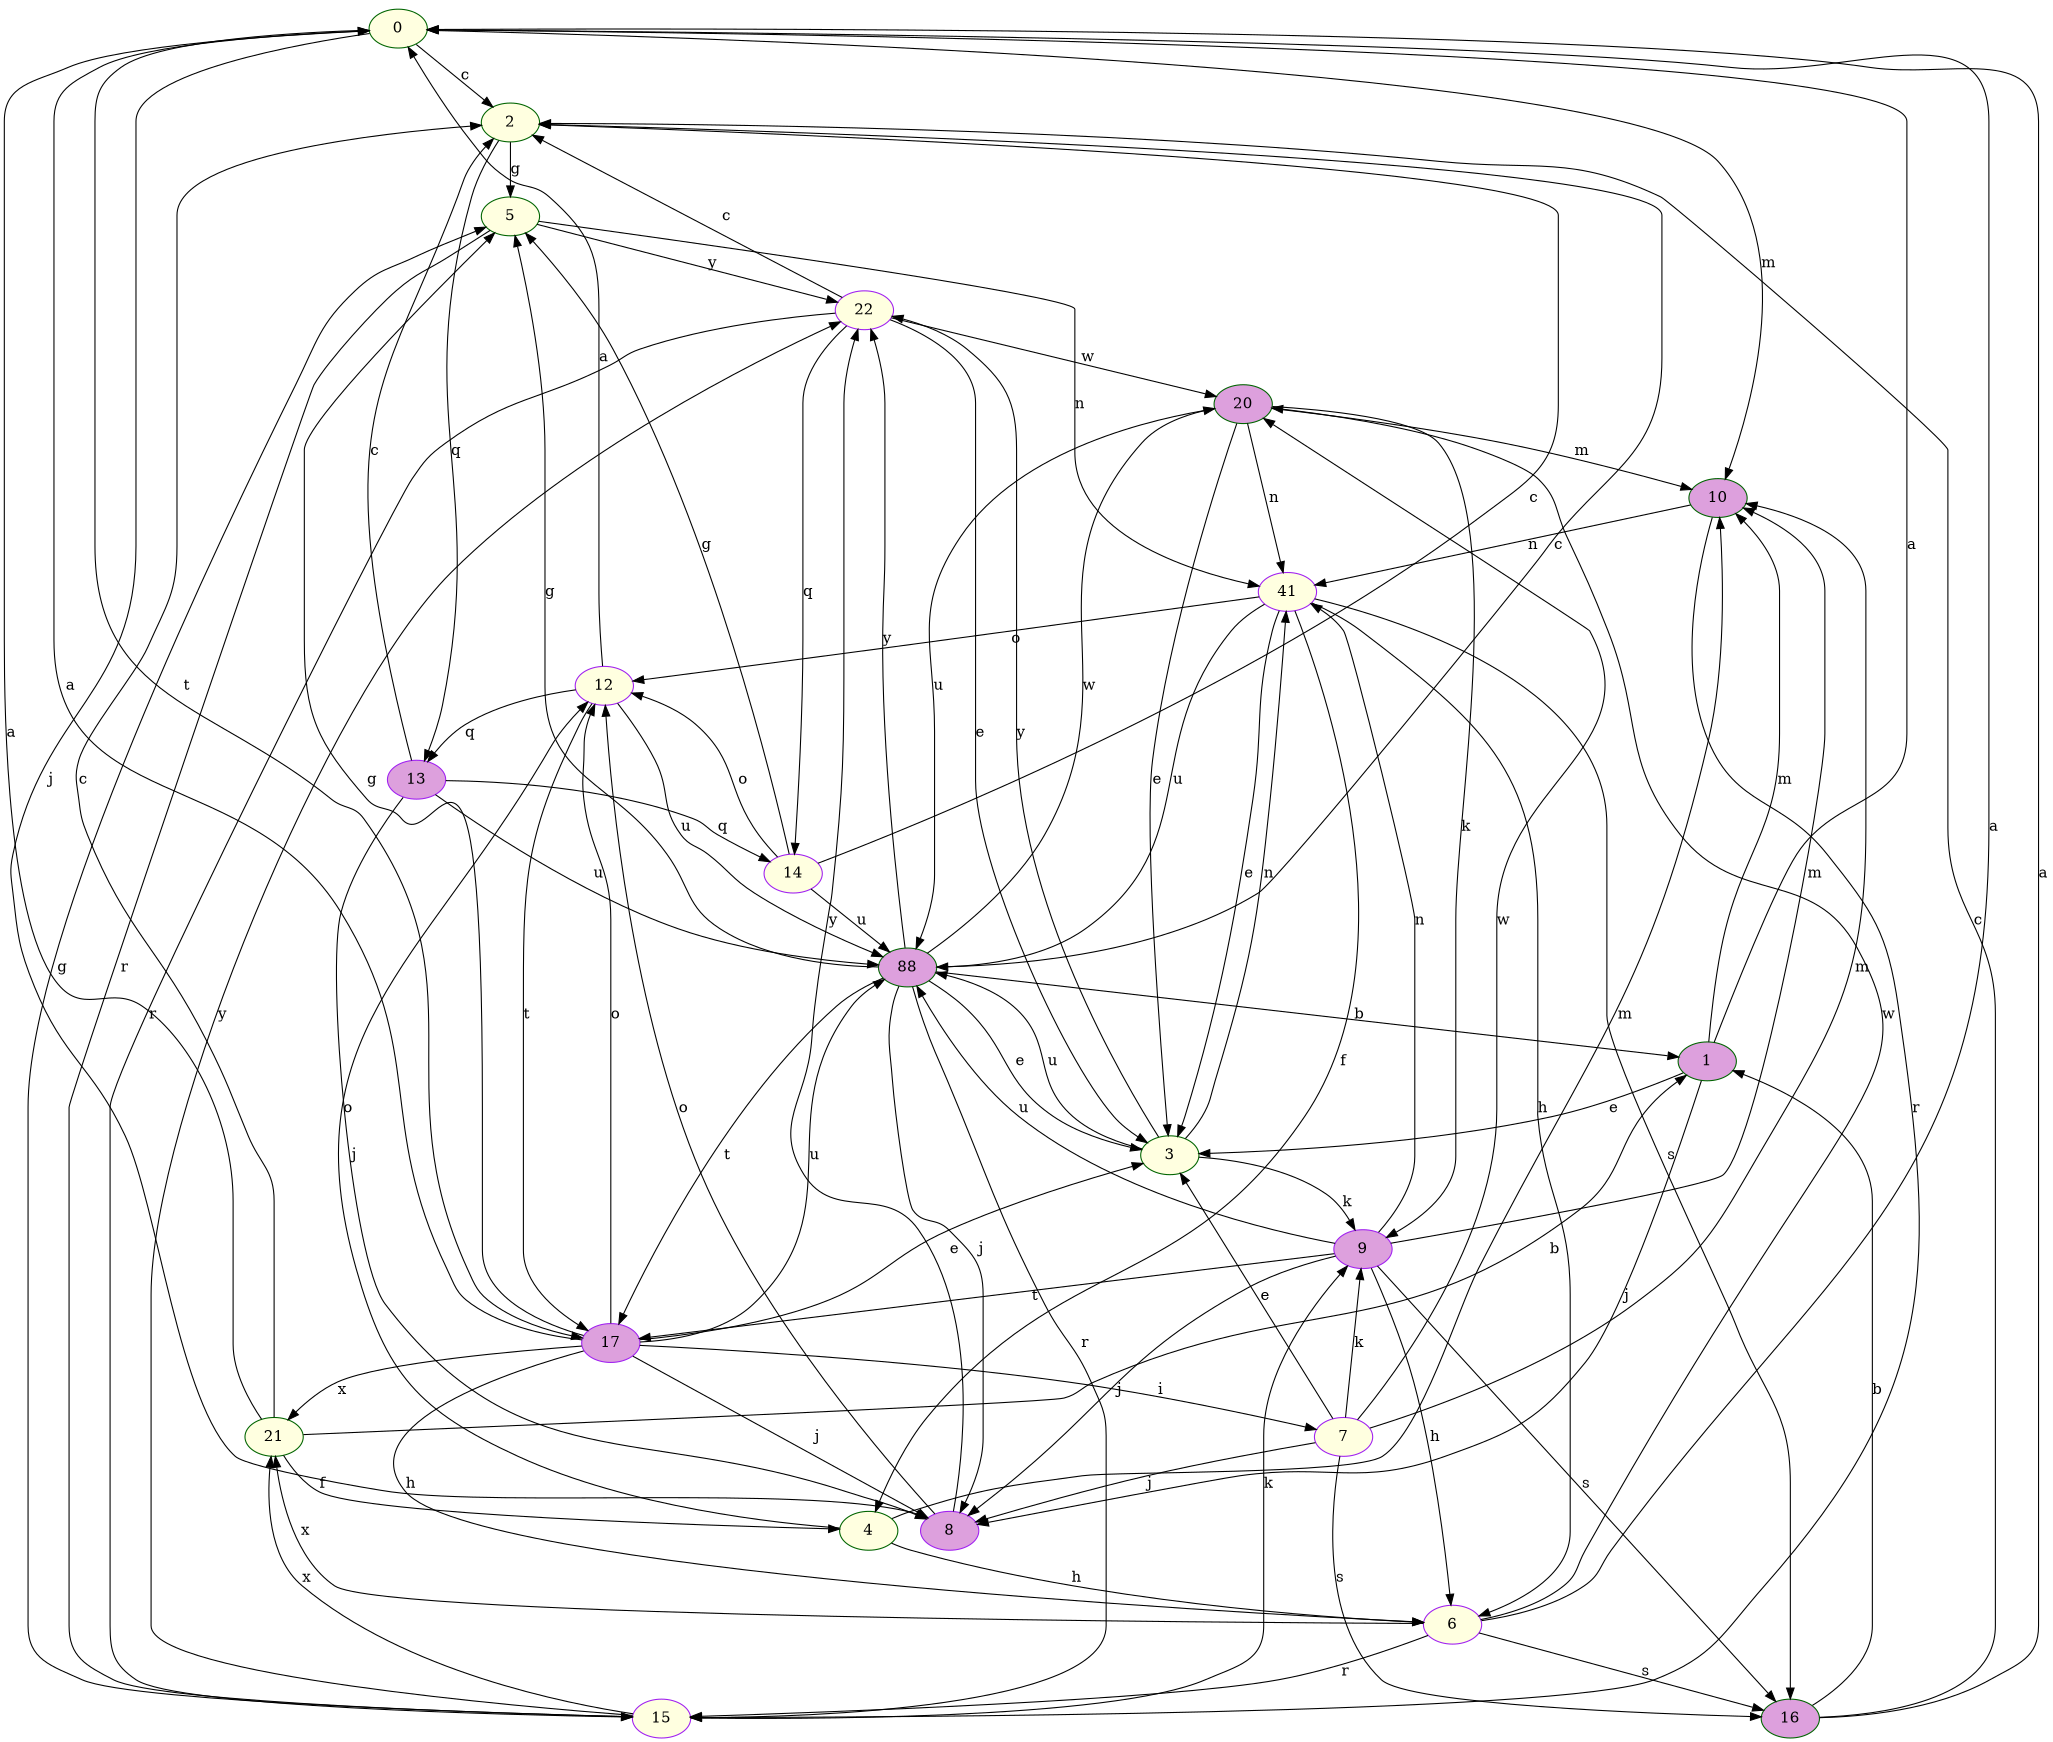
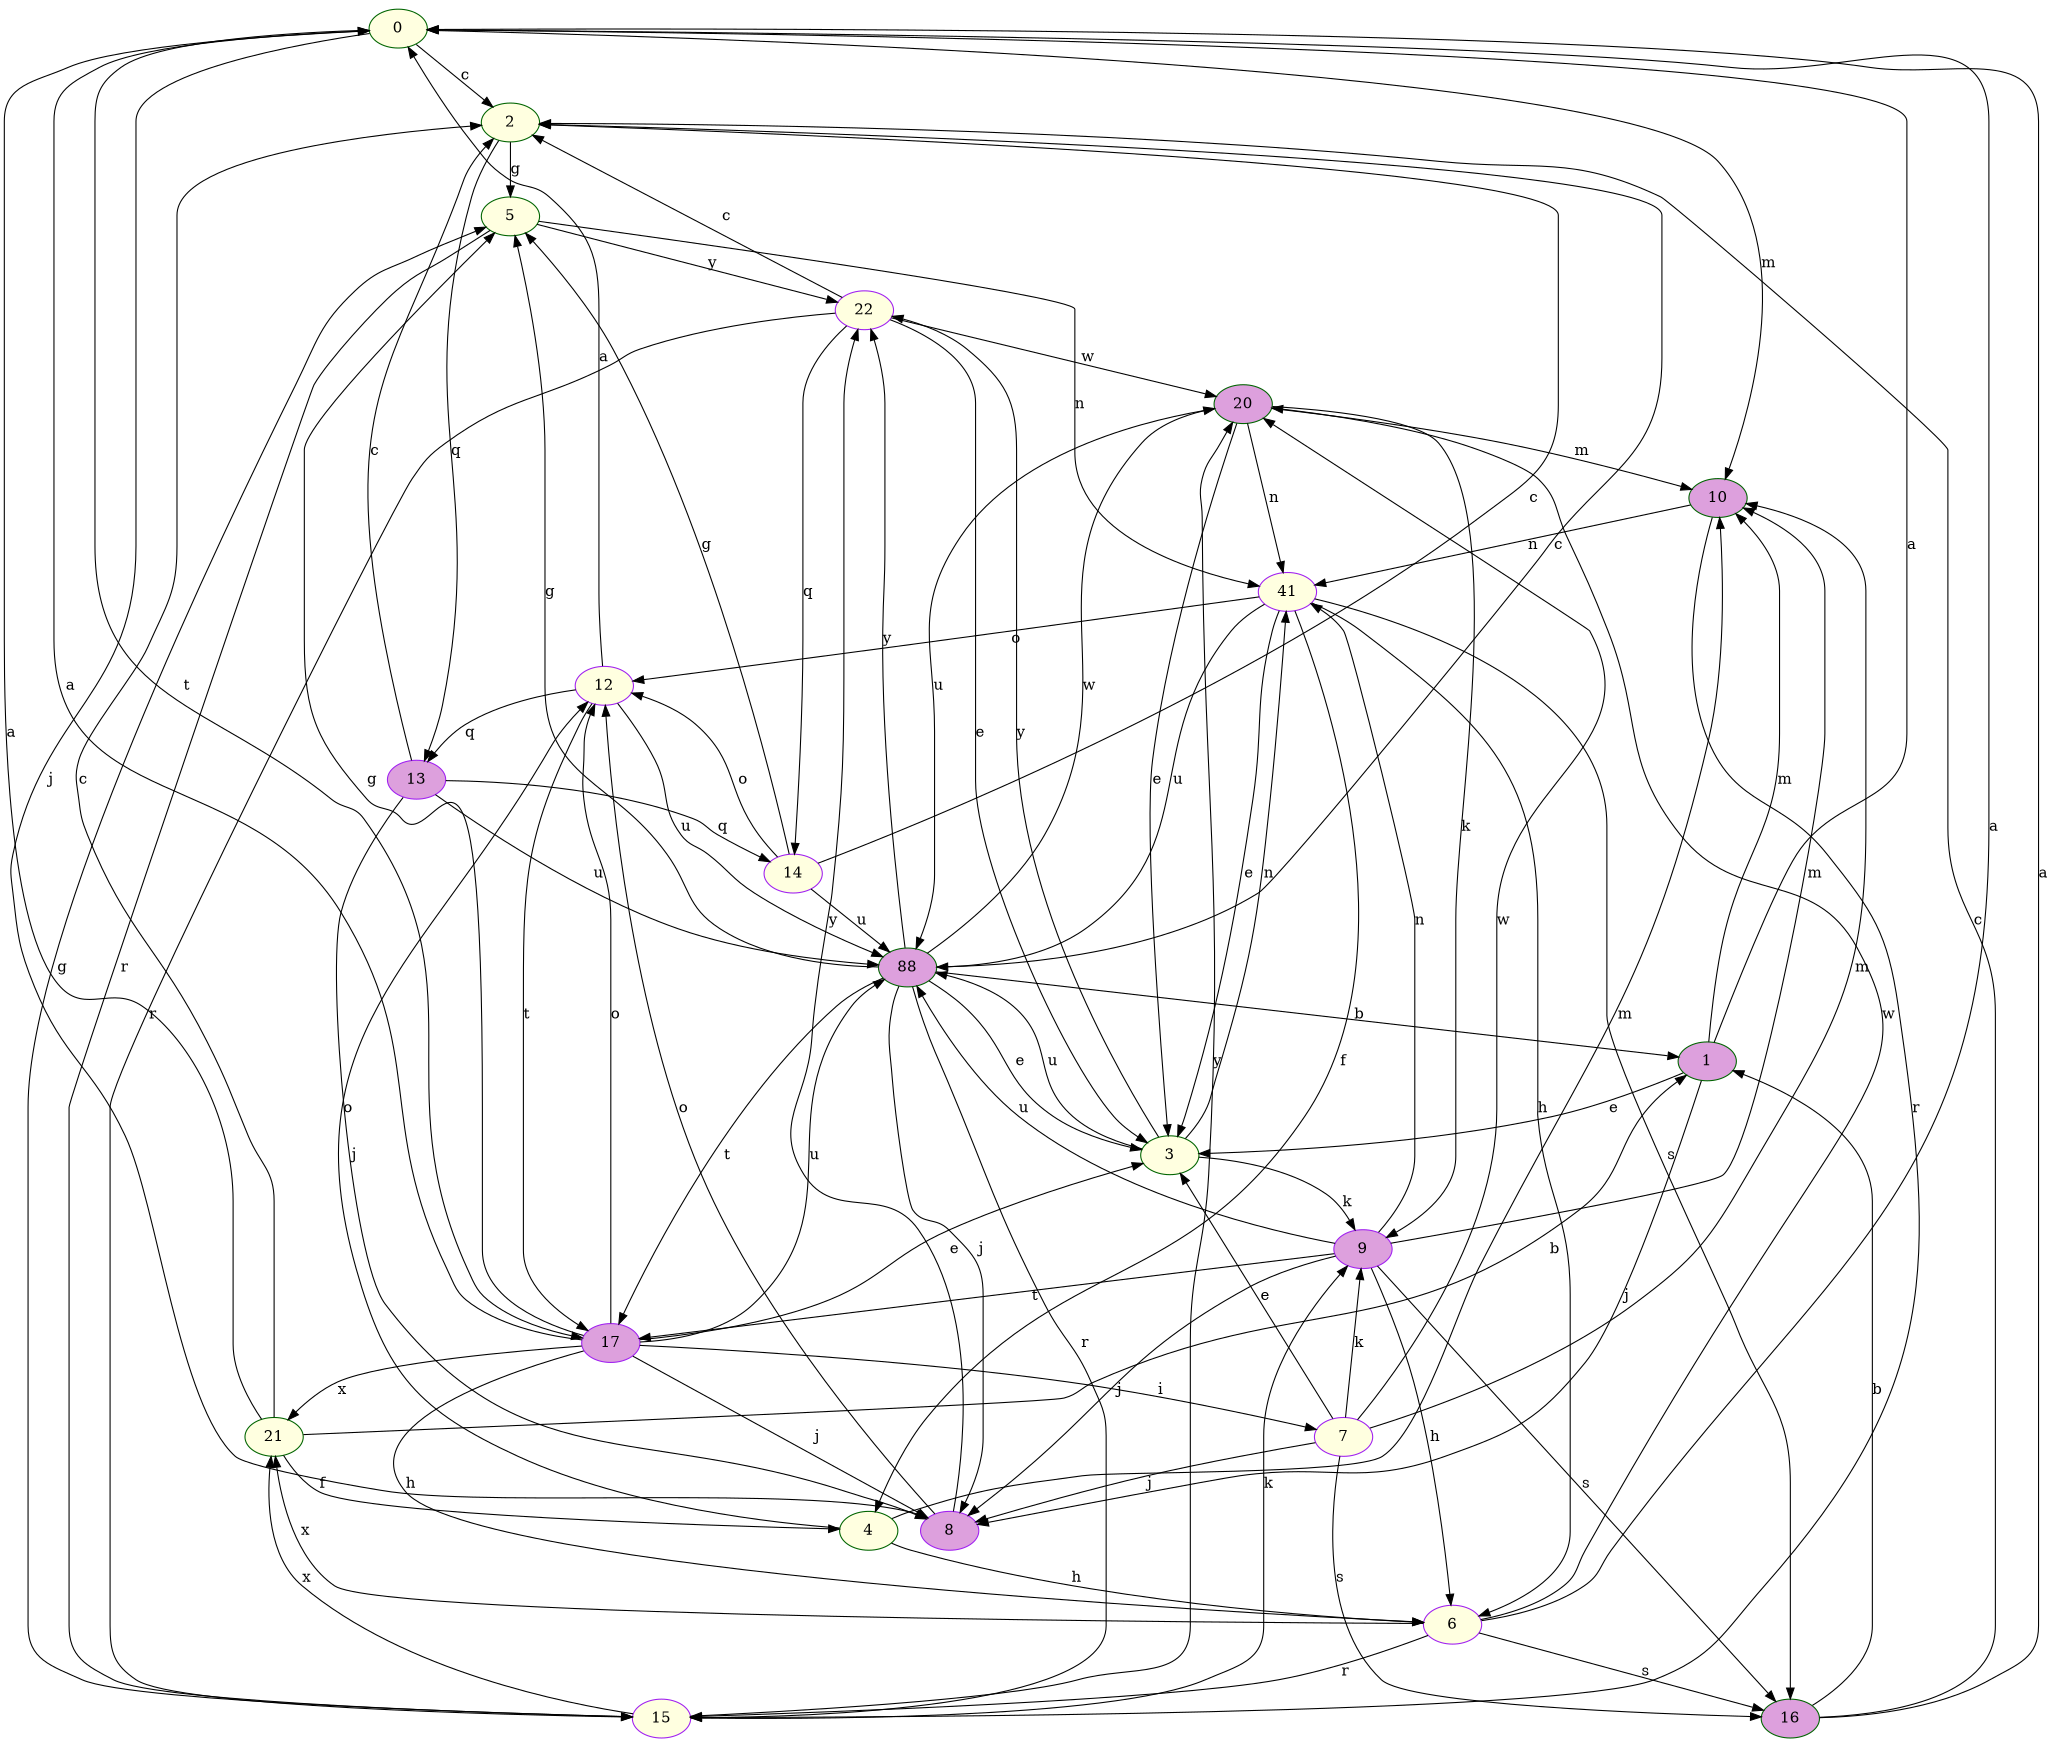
  strict digraph {
    node [color=darkgreen fillcolor=lightyellow style=filled]
    0
    2
    8 [color=purple fillcolor=plum]
    10 [fillcolor=plum]
    17 [color=purple fillcolor=plum]
    5
    13 [color=purple fillcolor=plum]
    22 [color=purple]
    12 [color=purple]
    n10 [color=purple label=41]
    15 [color=purple]
    3
    n13 [fillcolor=plum label=88]
    6 [color=purple]
    21
    7 [color=purple]
    1 [fillcolor=plum]
    9 [color=purple fillcolor=plum]
    14 [color=purple]
    16 [fillcolor=plum]
    4
    20 [fillcolor=plum]
    0 -> 2 [label=c]
    0 -> 8 [label=j]
    0 -> 10 [label=m]
    0 -> 17 [label=t]
    2 -> 5 [label=g]
    2 -> 13 [label=q]
    8 -> 22 [label=y]
    8 -> 12 [label=o]
    10 -> n10 [label=n]
    10 -> 15 [label=r]
    17 -> 0 [label=a]
    17 -> 8 [label=j]
    17 -> 5 [label=g]
    17 -> 12 [label=o]
    17 -> 3 [label=e]
    17 -> n13 [label=u]
    17 -> 6 [label=h]
    17 -> 21 [label=x]
    17 -> 7 [label=i]
    5 -> 22 [label=y]
    5 -> n10 [label=n]
    5 -> 15 [label=r]
    13 -> 2 [label=c]
    13 -> 8 [label=j]
    13 -> n13 [label=u]
    13 -> 14 [label=q]
    22 -> 2 [label=c]
    22 -> 15 [label=r]
    22 -> 3 [label=e]
    22 -> 14 [label=q]
    22 -> 20 [label=w]
    12 -> 0 [label=a]
    12 -> 17 [label=t]
    12 -> 13 [label=q]
    12 -> n13 [label=u]
    n10 -> 12 [label=o]
    n10 -> 3 [label=e]
    n10 -> n13 [label=u]
    n10 -> 6 [label=h]
    n10 -> 16 [label=s]
    n10 -> 4 [label=f]
    15 -> 5 [label=g]
-   15 -> 22 [label=y]
+   15 -> 20 [label=y]
    15 -> 21 [label=x]
    15 -> 9 [label=k]
    3 -> 22 [label=y]
    3 -> n10 [label=n]
    3 -> n13 [label=u]
    3 -> 9 [label=k]
    n13 -> 2 [label=c]
    n13 -> 8 [label=j]
    n13 -> 17 [label=t]
    n13 -> 5 [label=g]
    n13 -> 22 [label=y]
    n13 -> 15 [label=r]
    n13 -> 3 [label=e]
    n13 -> 1 [label=b]
    n13 -> 20 [label=w]
    6 -> 0 [label=a]
    6 -> 15 [label=r]
    6 -> 21 [label=x]
    6 -> 16 [label=s]
    6 -> 20 [label=w]
    21 -> 0 [label=a]
    21 -> 2 [label=c]
    21 -> 1 [label=b]
    21 -> 4 [label=f]
    7 -> 8 [label=j]
    7 -> 10 [label=m]
    7 -> 3 [label=e]
    7 -> 9 [label=k]
    7 -> 16 [label=s]
    7 -> 20 [label=w]
    1 -> 0 [label=a]
    1 -> 8 [label=j]
    1 -> 10 [label=m]
    1 -> 3 [label=e]
    9 -> 8 [label=j]
    9 -> 10 [label=m]
    9 -> 17 [label=t]
    9 -> n10 [label=n]
    9 -> n13 [label=u]
    9 -> 6 [label=h]
    9 -> 16 [label=s]
    14 -> 2 [label=c]
    14 -> 5 [label=g]
    14 -> 12 [label=o]
    14 -> n13 [label=u]
    16 -> 0 [label=a]
    16 -> 2 [label=c]
    16 -> 1 [label=b]
    4 -> 10 [label=m]
    4 -> 12 [label=o]
    4 -> 6 [label=h]
    20 -> 10 [label=m]
    20 -> n10 [label=n]
    20 -> 3 [label=e]
    20 -> n13 [label=u]
    20 -> 9 [label=k]
  }
